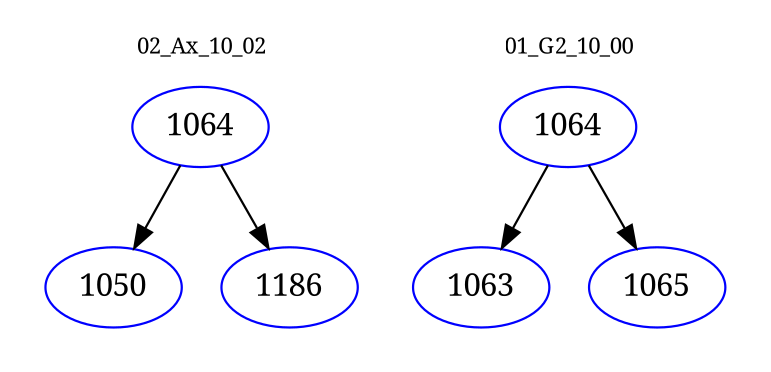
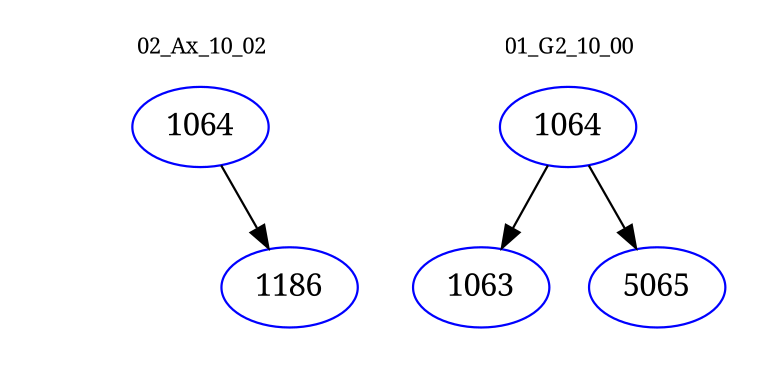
  digraph {
    fontname="Noto Serif"
    node [color=blue fontname="Noto Serif"]
    edge [color=black fontname="Noto Serif"]
    n1 [label=1064]
-   n2 [label=1050]
    n3 [label=1186]
    n4 [label=1064]
    n5 [label=1063]
-   n6 [label=1065]
+   n6 [label=5065]
    subgraph cluster_1 {
      color=white
      fontsize=10
      label="02_Ax_10_02"
      n1
-     n2
      n3
    }
    subgraph cluster_2 {
      color=white
      fontsize=10
      label="01_G2_10_00"
      n4
      n5
      n6
    }
-   n1 -> n2
    n1 -> n3
    n4 -> n5
    n4 -> n6
  }
